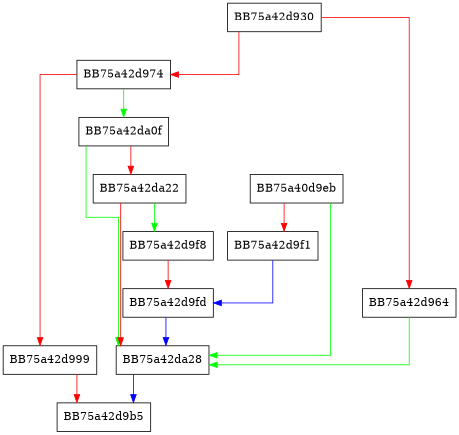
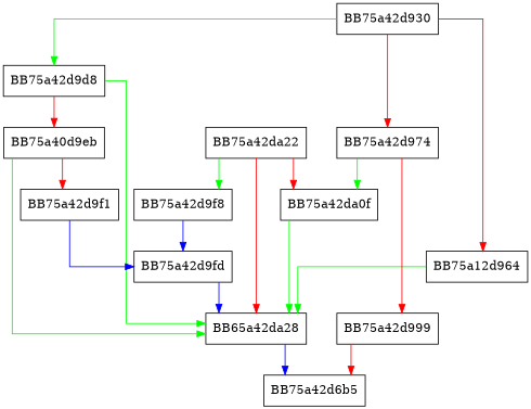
  digraph {
    splines=ortho
    node [shape=box]
    edge [color=red]
    BB75a42d930
-   BB75a42d964
+   BB75a42d9d8
+   BB75a42d964 [label=BB75a12d964]
    BB75a42d974
-   BB75a42da28
+   BB75a42da28 [label=BB65a42da28]
    n6 [label=BB75a40d9eb]
-   BB75a42d9b5
+   BB75a42d9b5 [label=BB75a42d6b5]
    BB75a42d9f1
    BB75a42da0f
    BB75a42d999
    BB75a42da22
    BB75a42d9f8
    BB75a42d9fd
+   BB75a42d930 -> BB75a42d9d8 [color=green]
    BB75a42d930 -> BB75a42d964
    BB75a42d930 -> BB75a42d974
+   BB75a42d9d8 -> BB75a42da28 [color=green]
+   BB75a42d9d8 -> n6
    BB75a42d964 -> BB75a42da28 [color=green]
    BB75a42d974 -> BB75a42da0f [color=green]
    BB75a42d974 -> BB75a42d999
    BB75a42da28 -> BB75a42d9b5 [color=blue]
    n6 -> BB75a42da28 [color=green]
    n6 -> BB75a42d9f1
    BB75a42d9f1 -> BB75a42d9fd [color=blue]
    BB75a42da0f -> BB75a42da28 [color=green]
-   BB75a42da0f -> BB75a42da22
+   BB75a42da22 -> BB75a42da0f
    BB75a42d999 -> BB75a42d9b5
    BB75a42da22 -> BB75a42da28
    BB75a42da22 -> BB75a42d9f8 [color=green]
-   BB75a42d9f8 -> BB75a42d9fd
+   BB75a42d9f8 -> BB75a42d9fd [color=blue]
    BB75a42d9fd -> BB75a42da28 [color=blue]
  }
